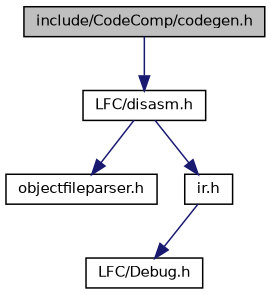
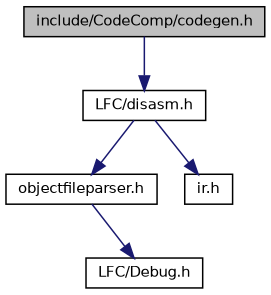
  digraph {
    node [color=black fillcolor=white fontname=Helvetica fontsize=10 shape=record style=filled]
    edge [color=midnightblue fontname=Helvetica fontsize=10 labelfontname=Helvetica labelfontsize=10 style=solid]
    n1 [fillcolor=grey75 fontcolor=black height=0.2 label="include/CodeComp/codegen.h" width=0.4]
    n2 [height=0.2 label="LFC/disasm.h" width=0.4]
    n3 [height=0.2 label="objectfileparser.h" width=0.4]
    n4 [height=0.2 label="LFC/Debug.h" width=0.4]
    n5 [height=0.2 label="ir.h" width=0.4]
    n1 -> n2
    n2 -> n3
    n2 -> n5
-   n5 -> n4
+   n3 -> n4
  }
